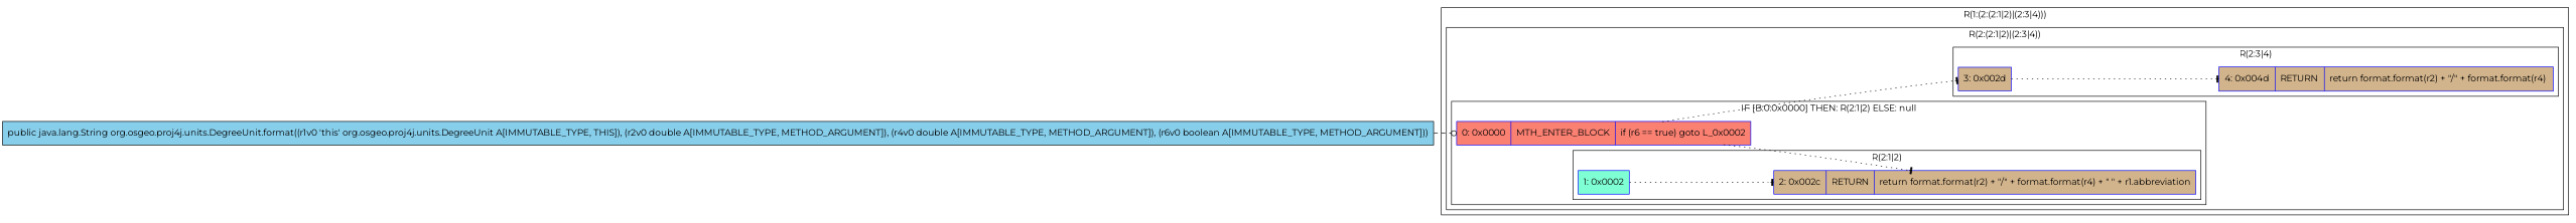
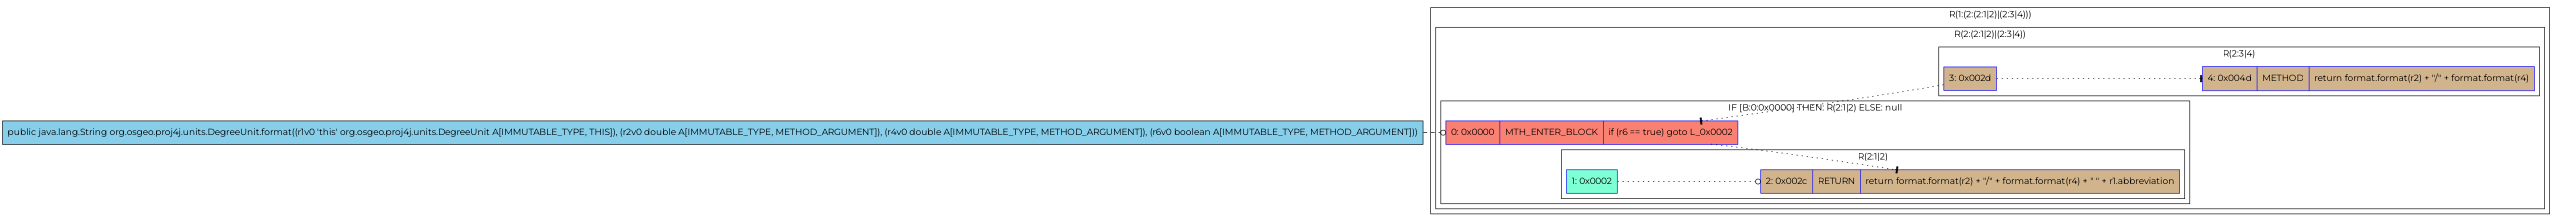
  digraph {
    fontname=Montserrat
    rankdir=LR
    node [color=blue fillcolor=tan fontname=Montserrat shape=record style=filled]
    edge [arrowhead=tee fontname=Montserrat style=dotted]
    n1 [fillcolor=aquamarine label="{1\:\ 0x0002}"]
    n2 [label="{2\:\ 0x002c|RETURN\l|return format.format(r2) + \"\/\" + format.format(r4) + \" \" + r1.abbreviation\l}"]
    n3 [fillcolor=salmon label="{0\:\ 0x0000|MTH_ENTER_BLOCK\l|if (r6 == true) goto L_0x0002\l}"]
    n4 [label="{3\:\ 0x002d}"]
-   n5 [label="{4\:\ 0x004d|RETURN\l|return format.format(r2) + \"\/\" + format.format(r4)\l}"]
+   n5 [label="{4\:\ 0x004d|METHOD\l|return format.format(r2) + \"\/\" + format.format(r4)\l}"]
    n6 [fillcolor=skyblue label="{public java.lang.String org.osgeo.proj4j.units.DegreeUnit.format((r1v0 'this' org.osgeo.proj4j.units.DegreeUnit A[IMMUTABLE_TYPE, THIS]), (r2v0 double A[IMMUTABLE_TYPE, METHOD_ARGUMENT]), (r4v0 double A[IMMUTABLE_TYPE, METHOD_ARGUMENT]), (r6v0 boolean A[IMMUTABLE_TYPE, METHOD_ARGUMENT])) }" color=""]
    subgraph cluster_1 {
      label="R(1:(2:(2:1|2)|(2:3|4)))"
      subgraph cluster_2 {
        label="R(2:(2:1|2)|(2:3|4))"
        subgraph cluster_3 {
          label="IF [B:0:0x0000] THEN: R(2:1|2) ELSE: null"
          n3
          subgraph cluster_4 {
            label="R(2:1|2)"
            n1
            n2
          }
        }
        subgraph cluster_5 {
          label="R(2:3|4)"
          n4
          n5
        }
      }
    }
-   n1 -> n2
+   n1 -> n2 [arrowhead=odot]
    n3 -> n2
-   n3 -> n4
+   n4 -> n3
    n4 -> n5
    n6 -> n3 [arrowhead=odot style=dashed]
  }
